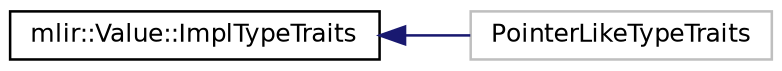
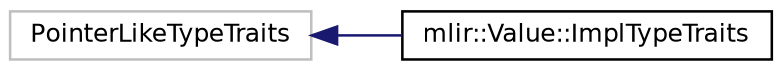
  digraph {
    rankdir=LR
    node [fontname=Helvetica fontsize=10 shape=record]
    n1 [color=grey75 height=0.2 label=PointerLikeTypeTraits width=0.4]
    n2 [color=black height=0.2 label="mlir::Value::ImplTypeTraits" width=0.4]
-   n2 -> n1 [color=midnightblue dir=back fontname=Helvetica fontsize=10 labelfontname=Helvetica labelfontsize=10 style=solid]
+   n1 -> n2 [color=midnightblue dir=back fontname=Helvetica fontsize=10 labelfontname=Helvetica labelfontsize=10 style=solid]
  }
